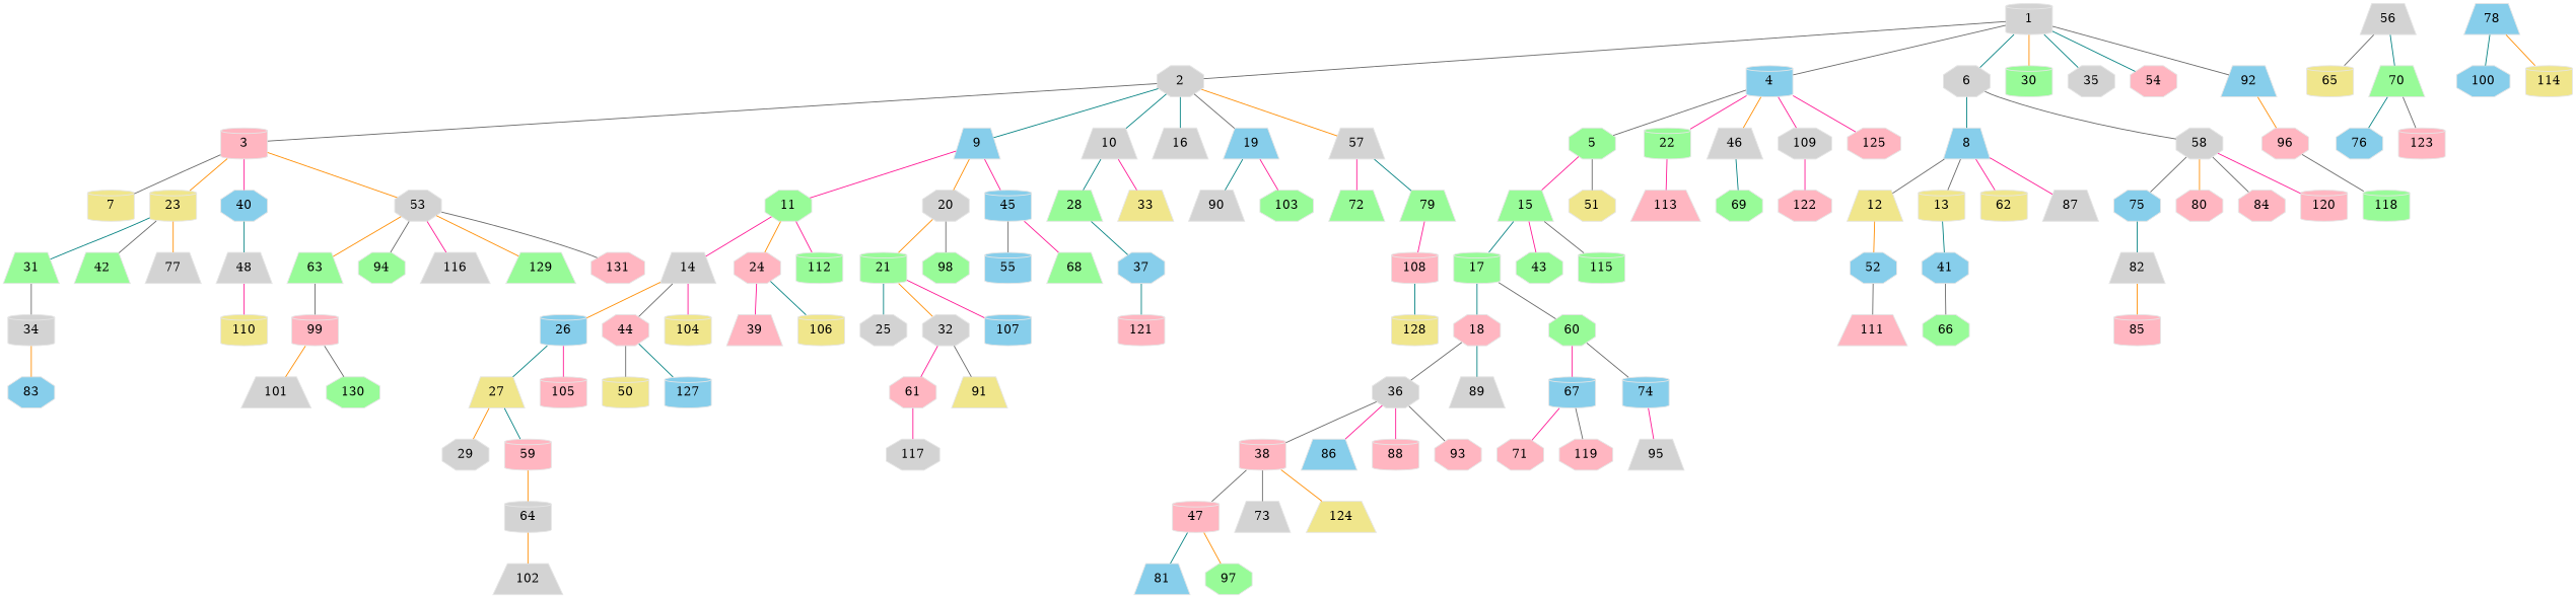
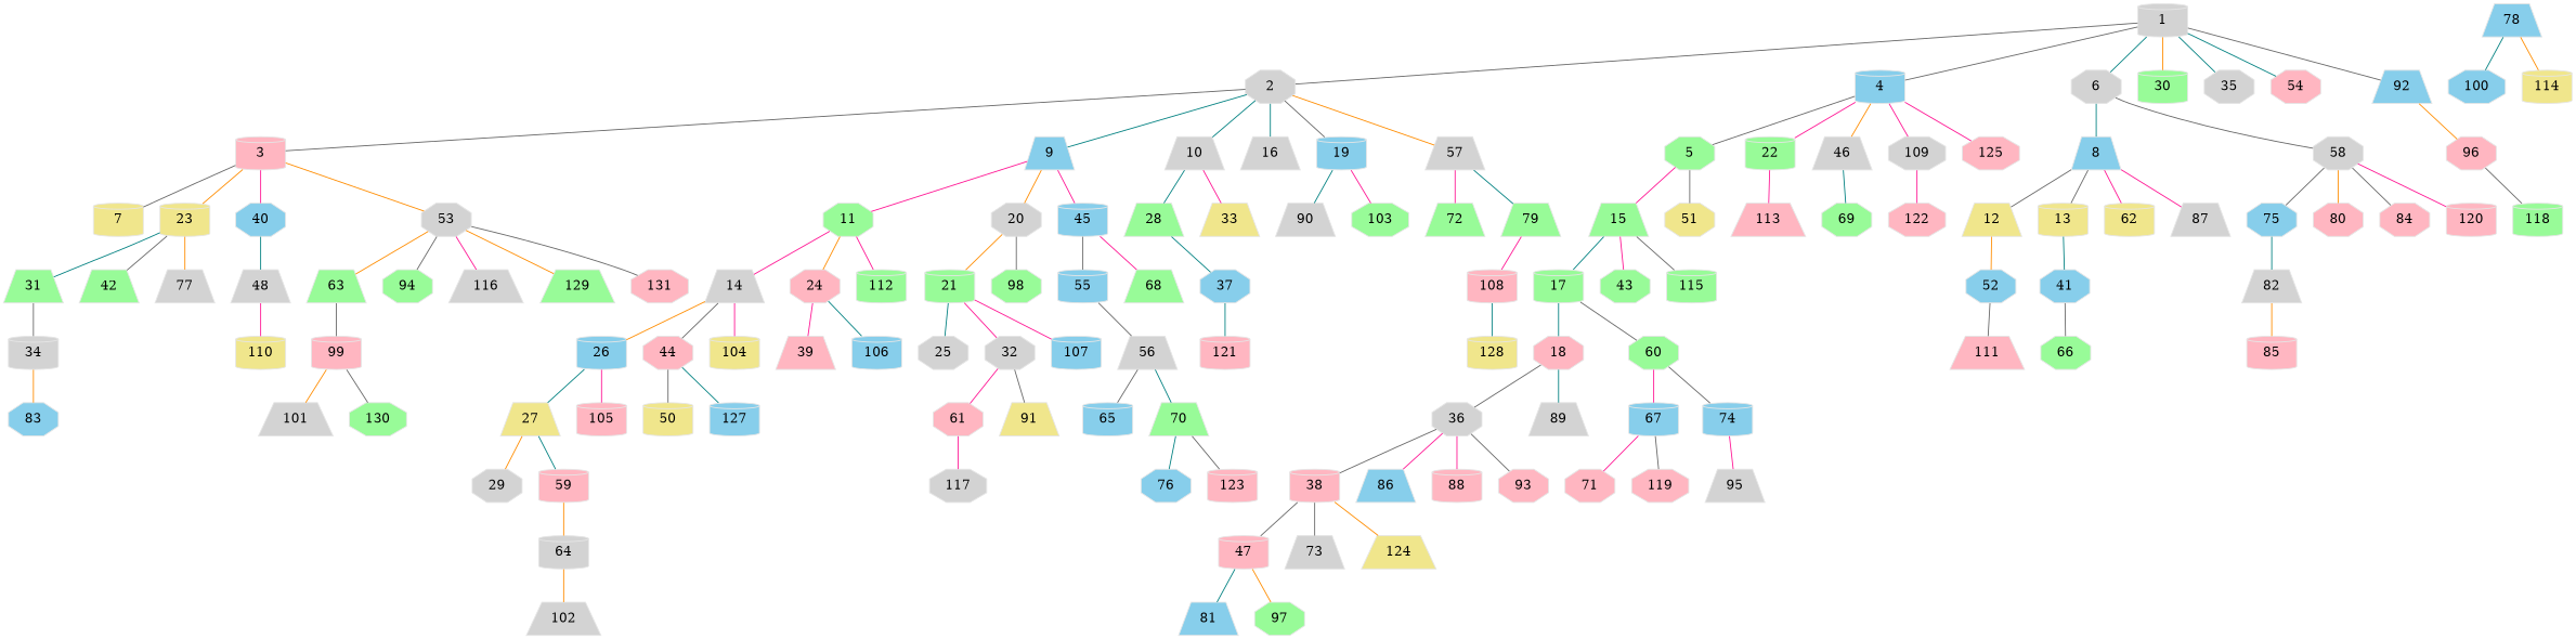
  graph {
    node [color=gray90 fillcolor=lightgrey shape=octagon style=filled]
    edge [color=gray40]
    1 [shape=cylinder]
    2
    4 [fillcolor=skyblue shape=cylinder]
    6
    30 [fillcolor=palegreen shape=cylinder]
    35
    54 [fillcolor=lightpink]
    92 [fillcolor=skyblue shape=trapezium]
    3 [fillcolor=lightpink shape=cylinder]
    9 [fillcolor=skyblue shape=trapezium]
    10 [shape=trapezium]
    16 [shape=trapezium]
-   19 [fillcolor=skyblue shape=trapezium]
+   19 [fillcolor=skyblue shape=cylinder]
    57 [shape=trapezium]
    5 [fillcolor=palegreen]
    22 [fillcolor=palegreen shape=cylinder]
    46 [shape=trapezium]
    109
    125 [fillcolor=lightpink]
    8 [fillcolor=skyblue shape=trapezium]
    58
    96 [fillcolor=lightpink]
    7 [fillcolor=khaki shape=cylinder]
    23 [fillcolor=khaki shape=cylinder]
    40 [fillcolor=skyblue]
    53
    11 [fillcolor=palegreen]
    20
    45 [fillcolor=skyblue shape=cylinder]
    28 [fillcolor=palegreen shape=trapezium]
    33 [fillcolor=khaki shape=trapezium]
    90 [shape=trapezium]
    103 [fillcolor=palegreen]
    72 [fillcolor=palegreen shape=trapezium]
    79 [fillcolor=palegreen shape=trapezium]
    31 [fillcolor=palegreen shape=trapezium]
    42 [fillcolor=palegreen shape=trapezium]
    77 [shape=trapezium]
    48 [shape=trapezium]
    63 [fillcolor=palegreen shape=trapezium]
    94 [fillcolor=palegreen]
    116 [shape=trapezium]
    129 [fillcolor=palegreen shape=trapezium]
    131 [fillcolor=lightpink]
    15 [fillcolor=palegreen shape=trapezium]
    51 [fillcolor=khaki]
    113 [fillcolor=lightpink shape=trapezium]
    69 [fillcolor=palegreen]
    122 [fillcolor=lightpink]
    17 [fillcolor=palegreen shape=cylinder]
    43 [fillcolor=palegreen]
    115 [fillcolor=palegreen shape=cylinder]
    12 [fillcolor=khaki shape=trapezium]
    13 [fillcolor=khaki shape=cylinder]
    62 [fillcolor=khaki shape=cylinder]
    87 [shape=trapezium]
    75 [fillcolor=skyblue]
    80 [fillcolor=lightpink]
    84 [fillcolor=lightpink]
    120 [fillcolor=lightpink shape=cylinder]
    52 [fillcolor=skyblue]
    41 [fillcolor=skyblue]
    14 [shape=trapezium]
    24 [fillcolor=lightpink]
    112 [fillcolor=palegreen shape=cylinder]
    21 [fillcolor=palegreen shape=cylinder]
    98 [fillcolor=palegreen]
    55 [fillcolor=skyblue shape=cylinder]
    68 [fillcolor=palegreen shape=trapezium]
    37 [fillcolor=skyblue]
    26 [fillcolor=skyblue shape=cylinder]
    44 [fillcolor=lightpink]
    104 [fillcolor=khaki shape=cylinder]
    39 [fillcolor=lightpink shape=trapezium]
-   106 [fillcolor=khaki shape=cylinder]
+   106 [fillcolor=skyblue shape=cylinder]
    111 [fillcolor=lightpink shape=trapezium]
    66 [fillcolor=palegreen]
    27 [fillcolor=khaki shape=trapezium]
    105 [fillcolor=lightpink shape=cylinder]
    50 [fillcolor=khaki shape=cylinder]
    127 [fillcolor=skyblue shape=cylinder]
    18 [fillcolor=lightpink]
    60 [fillcolor=palegreen]
    36
    89 [shape=trapezium]
    67 [fillcolor=skyblue shape=cylinder]
    74 [fillcolor=skyblue shape=cylinder]
    38 [fillcolor=lightpink shape=cylinder]
    86 [fillcolor=skyblue shape=trapezium]
    88 [fillcolor=lightpink shape=cylinder]
    93 [fillcolor=lightpink]
    25
    32
    107 [fillcolor=skyblue shape=cylinder]
    61 [fillcolor=lightpink]
    91 [fillcolor=khaki shape=trapezium]
    34 [shape=cylinder]
    29
    59 [fillcolor=lightpink shape=cylinder]
    64 [shape=cylinder]
    121 [fillcolor=lightpink shape=cylinder]
    83 [fillcolor=skyblue]
    117
    47 [fillcolor=lightpink shape=cylinder]
    73 [shape=trapezium]
    124 [fillcolor=khaki shape=trapezium]
    81 [fillcolor=skyblue shape=trapezium]
    97 [fillcolor=palegreen]
    110 [fillcolor=khaki shape=cylinder]
    56 [shape=trapezium]
    78 [fillcolor=skyblue shape=trapezium]
    100 [fillcolor=skyblue]
    114 [fillcolor=khaki shape=cylinder]
    99 [fillcolor=lightpink shape=cylinder]
-   65 [fillcolor=khaki shape=cylinder]
+   65 [fillcolor=skyblue shape=cylinder]
    70 [fillcolor=palegreen shape=trapezium]
    76 [fillcolor=skyblue]
    123 [fillcolor=lightpink shape=cylinder]
    108 [fillcolor=lightpink shape=cylinder]
    82 [shape=trapezium]
    102 [shape=trapezium]
    71 [fillcolor=lightpink]
    119 [fillcolor=lightpink]
    95 [shape=trapezium]
    101 [shape=trapezium]
    130 [fillcolor=palegreen]
    85 [fillcolor=lightpink shape=cylinder]
    128 [fillcolor=khaki shape=cylinder]
    118 [fillcolor=palegreen shape=cylinder]
    1 -- 2
    1 -- 4
    1 -- 6 [color=teal]
    1 -- 30 [color=darkorange]
    1 -- 35 [color=teal]
    1 -- 54 [color=teal]
    1 -- 92
    2 -- 3
    2 -- 9 [color=teal]
    2 -- 10 [color=teal]
    2 -- 16 [color=teal]
    2 -- 19
    2 -- 57 [color=darkorange]
    4 -- 5
    4 -- 22 [color=deeppink]
    4 -- 46 [color=darkorange]
    4 -- 109 [color=deeppink]
    4 -- 125 [color=deeppink]
    6 -- 8 [color=teal]
    6 -- 58
    92 -- 96 [color=darkorange]
    3 -- 7
    3 -- 23 [color=darkorange]
    3 -- 40 [color=deeppink]
    3 -- 53 [color=darkorange]
    9 -- 11 [color=deeppink]
    9 -- 20 [color=darkorange]
    9 -- 45 [color=deeppink]
    10 -- 28 [color=teal]
    10 -- 33 [color=deeppink]
    19 -- 90 [color=teal]
    19 -- 103 [color=deeppink]
    57 -- 72 [color=deeppink]
    57 -- 79 [color=teal]
    5 -- 15 [color=deeppink]
    5 -- 51
    22 -- 113 [color=deeppink]
    46 -- 69 [color=teal]
    109 -- 122 [color=deeppink]
    8 -- 12
    8 -- 13
    8 -- 62 [color=deeppink]
    8 -- 87 [color=deeppink]
    58 -- 75
    58 -- 80 [color=darkorange]
    58 -- 84
    58 -- 120 [color=deeppink]
    96 -- 118
    23 -- 31 [color=teal]
    23 -- 42
    23 -- 77 [color=darkorange]
    40 -- 48 [color=teal]
    53 -- 63 [color=darkorange]
    53 -- 94
    53 -- 116 [color=deeppink]
    53 -- 129 [color=darkorange]
    53 -- 131
    11 -- 14 [color=deeppink]
    11 -- 24 [color=darkorange]
    11 -- 112 [color=deeppink]
    20 -- 21 [color=darkorange]
    20 -- 98
    45 -- 55
    45 -- 68 [color=deeppink]
    28 -- 37 [color=teal]
    79 -- 108 [color=deeppink]
    31 -- 34
    48 -- 110 [color=deeppink]
    63 -- 99
    15 -- 17 [color=teal]
    15 -- 43 [color=deeppink]
    15 -- 115
    17 -- 18 [color=teal]
    17 -- 60
    12 -- 52 [color=darkorange]
    13 -- 41 [color=teal]
    75 -- 82 [color=teal]
    52 -- 111
    41 -- 66
    14 -- 26 [color=darkorange]
    14 -- 44
    14 -- 104 [color=deeppink]
    24 -- 39 [color=deeppink]
    24 -- 106 [color=teal]
    21 -- 25 [color=teal]
-   21 -- 32 [color=darkorange]
+   21 -- 32 [color=deeppink]
    21 -- 107 [color=deeppink]
+   55 -- 56
    37 -- 121 [color=teal]
    26 -- 27 [color=teal]
    26 -- 105 [color=deeppink]
    44 -- 50
    44 -- 127 [color=teal]
    27 -- 29 [color=darkorange]
    27 -- 59 [color=teal]
    18 -- 36
    18 -- 89 [color=teal]
    60 -- 67 [color=deeppink]
    60 -- 74
    36 -- 38
    36 -- 86 [color=deeppink]
    36 -- 88 [color=deeppink]
    36 -- 93
    67 -- 71 [color=deeppink]
    67 -- 119
    74 -- 95 [color=deeppink]
    38 -- 47
    38 -- 73
    38 -- 124 [color=darkorange]
    32 -- 61 [color=deeppink]
    32 -- 91
    61 -- 117 [color=deeppink]
    34 -- 83 [color=darkorange]
    59 -- 64 [color=darkorange]
    64 -- 102 [color=darkorange]
    47 -- 81 [color=teal]
    47 -- 97 [color=darkorange]
    56 -- 65
    56 -- 70 [color=teal]
    78 -- 100 [color=teal]
    78 -- 114 [color=darkorange]
    99 -- 101 [color=darkorange]
    99 -- 130
    70 -- 76 [color=teal]
    70 -- 123
    108 -- 128 [color=teal]
    82 -- 85 [color=darkorange]
  }
